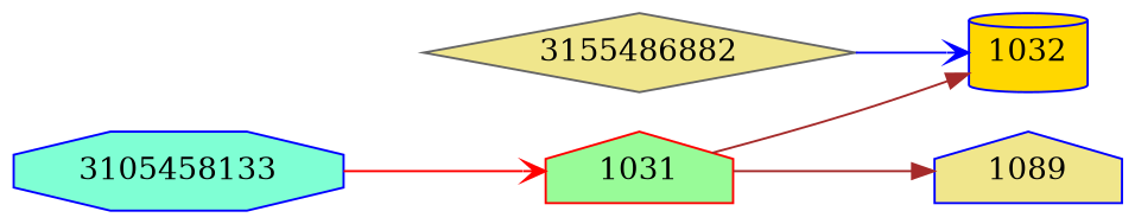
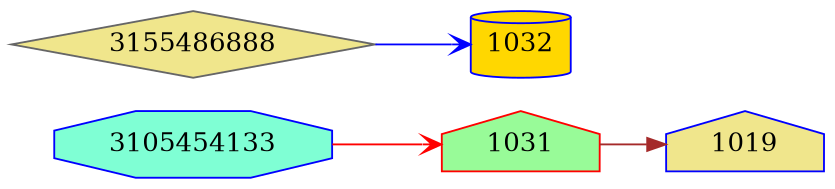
  strict digraph {
    rankdir=LR
    node [color=blue fillcolor=khaki shape=house style=filled]
    edge [arrowhead=normal color=brown]
    1031 [color=red fillcolor=palegreen]
    1032 [fillcolor=gold shape=cylinder]
-   1019 [label=1089]
-   3155486888 [color=gray40 shape=diamond label=3155486882]
-   3105458133 [fillcolor=aquamarine shape=octagon]
-   1031 -> 1032
+   1019
+   3155486888 [color=gray40 shape=diamond]
+   3105458133 [fillcolor=aquamarine shape=octagon label=3105454133]
    1031 -> 1019
    3155486888 -> 1032 [arrowhead=vee color=blue]
    3105458133 -> 1031 [arrowhead=vee color=red]
  }
